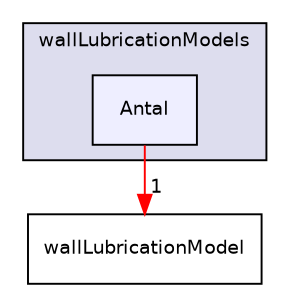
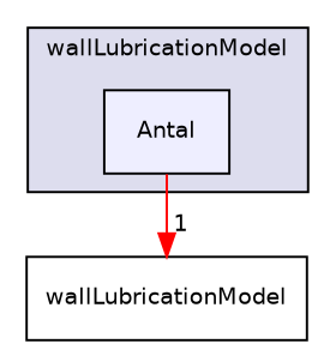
  digraph {
    compound=true
    node [fontname=Helvetica fontsize=10 shape=box]
    n1 [fillcolor="#eeeeff" label=Antal pencolor=black style=filled]
    n2 [label=wallLubricationModel]
    subgraph cluster_1 {
      bgcolor="#ddddee"
      fontname=Helvetica
      fontsize=10
-     label=wallLubricationModels
+     label=wallLubricationModel
      pencolor=black
      n1
    }
    n1 -> n2 [headlabel=1 labeldistance=1.5 labelfontname=Helvetica labelfontsize=10 color=red arrowhead=normal]
  }
